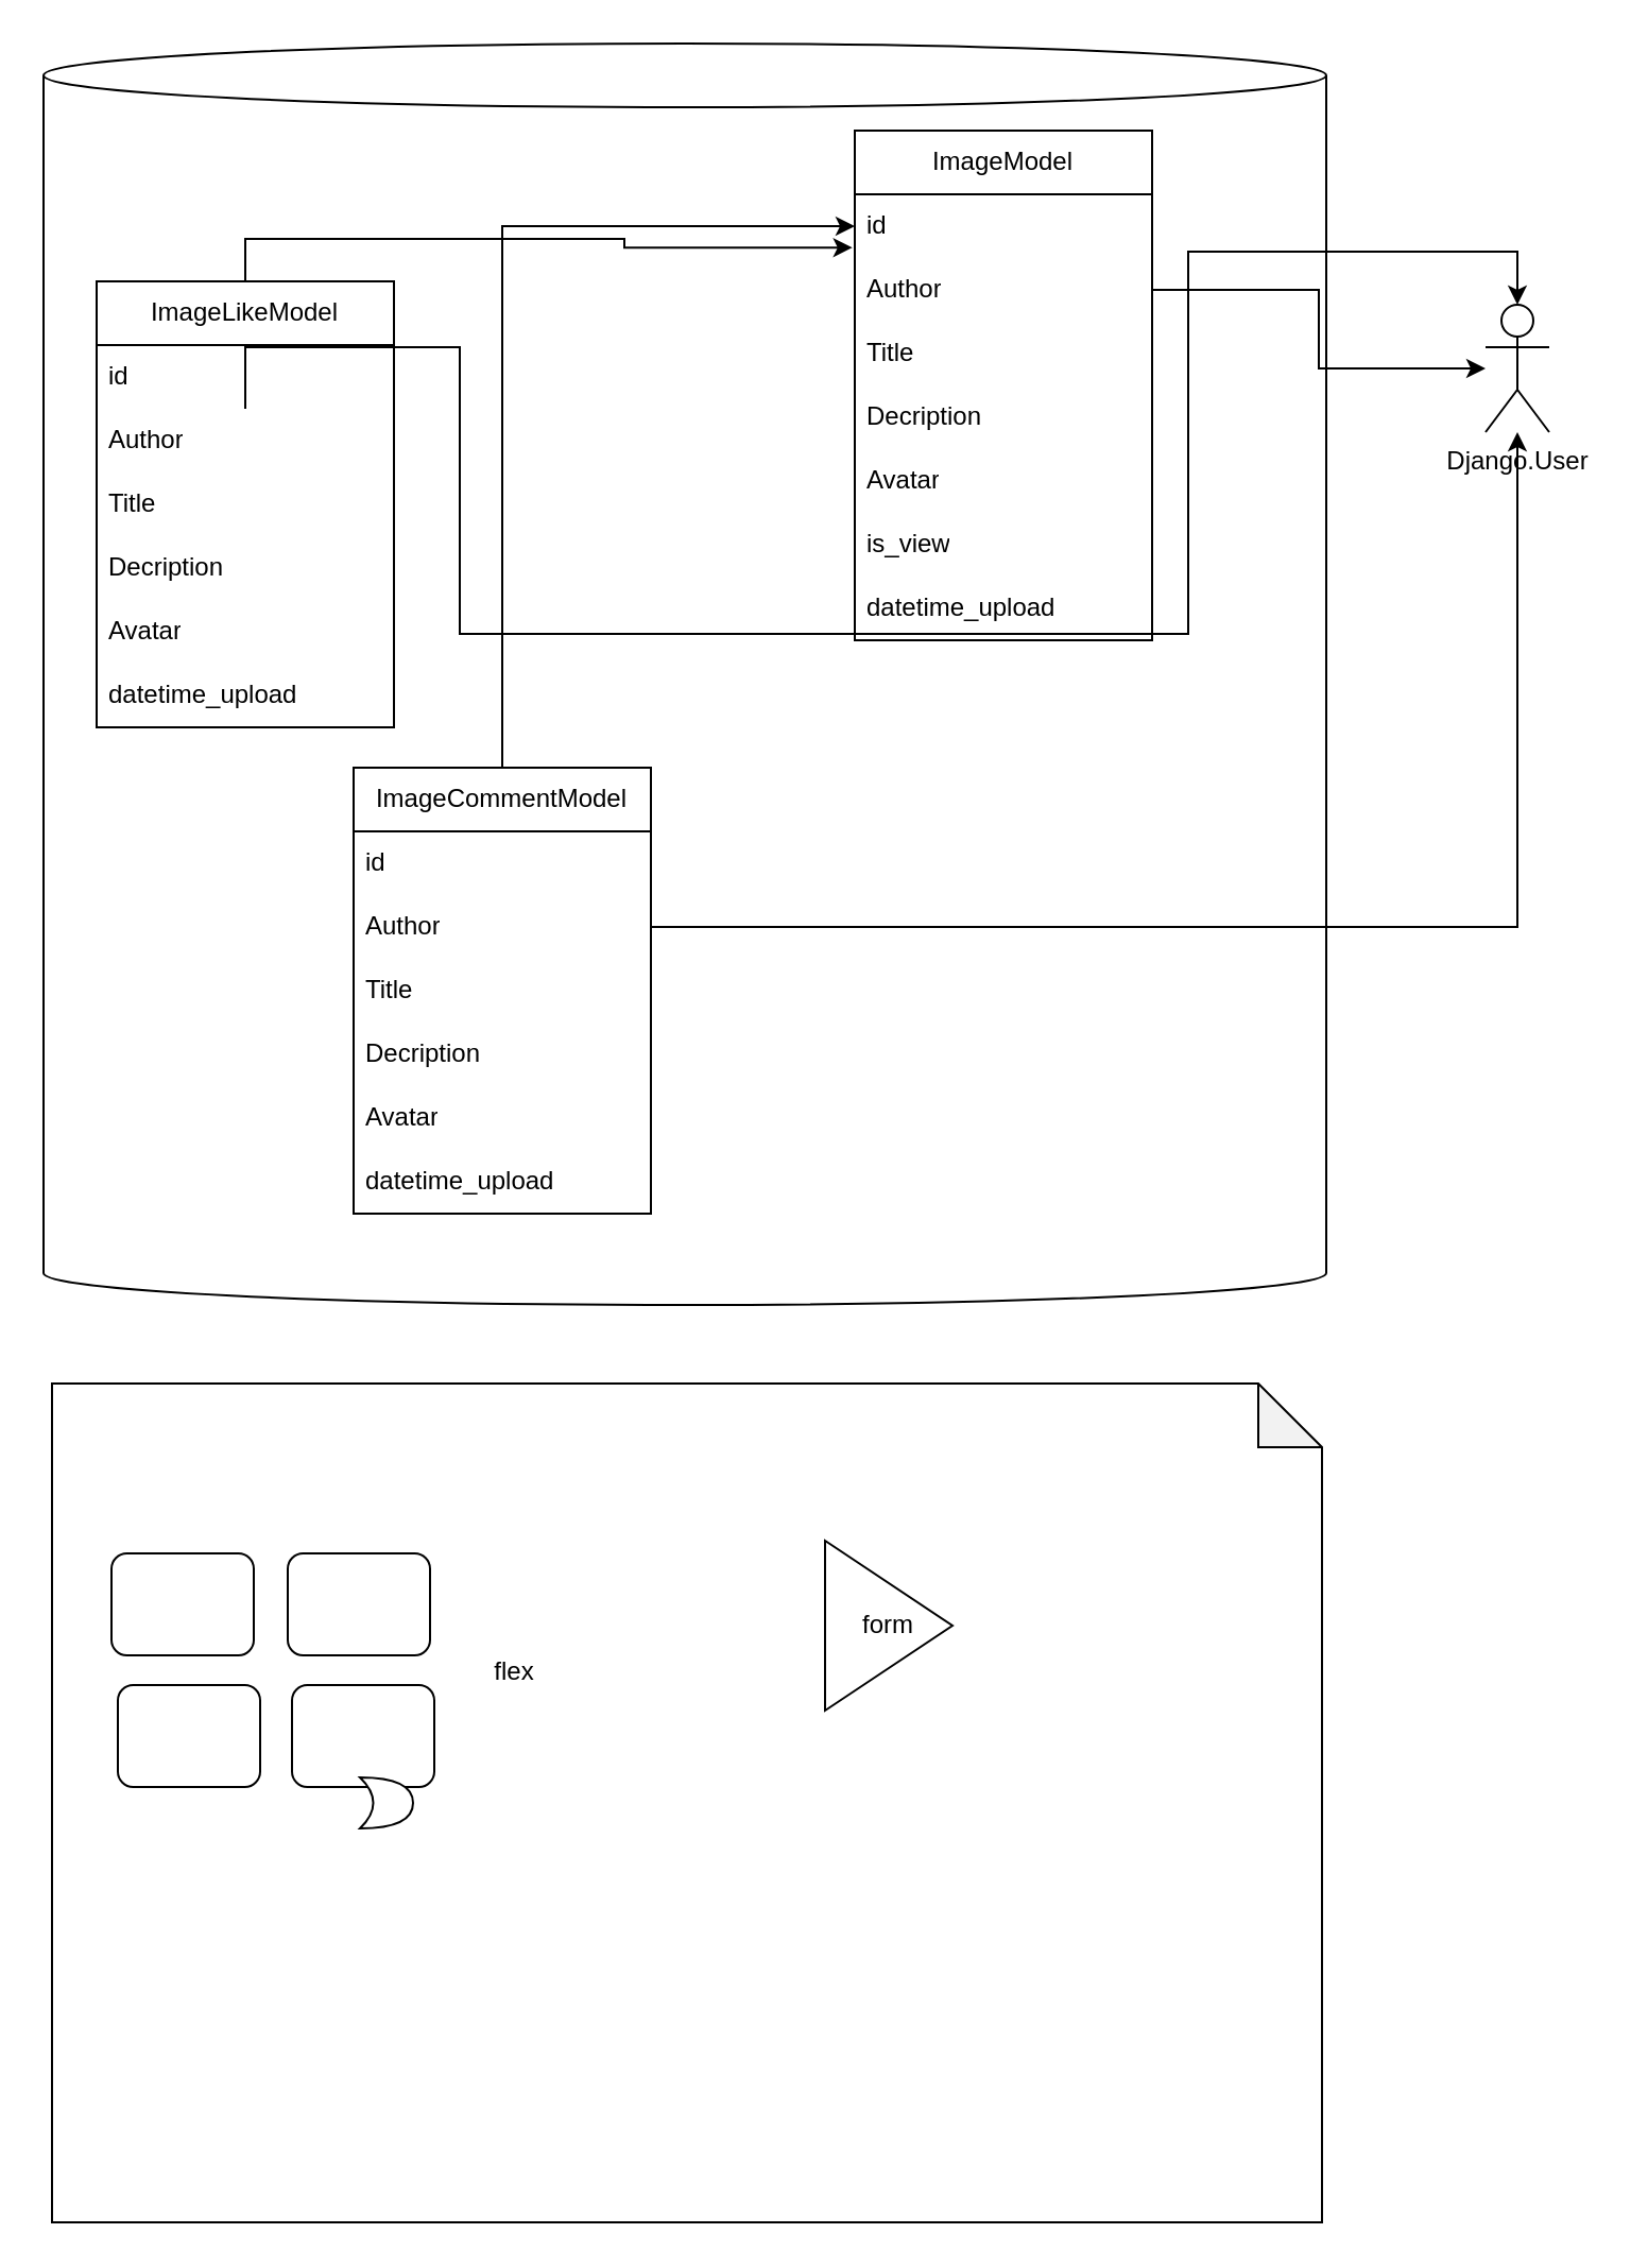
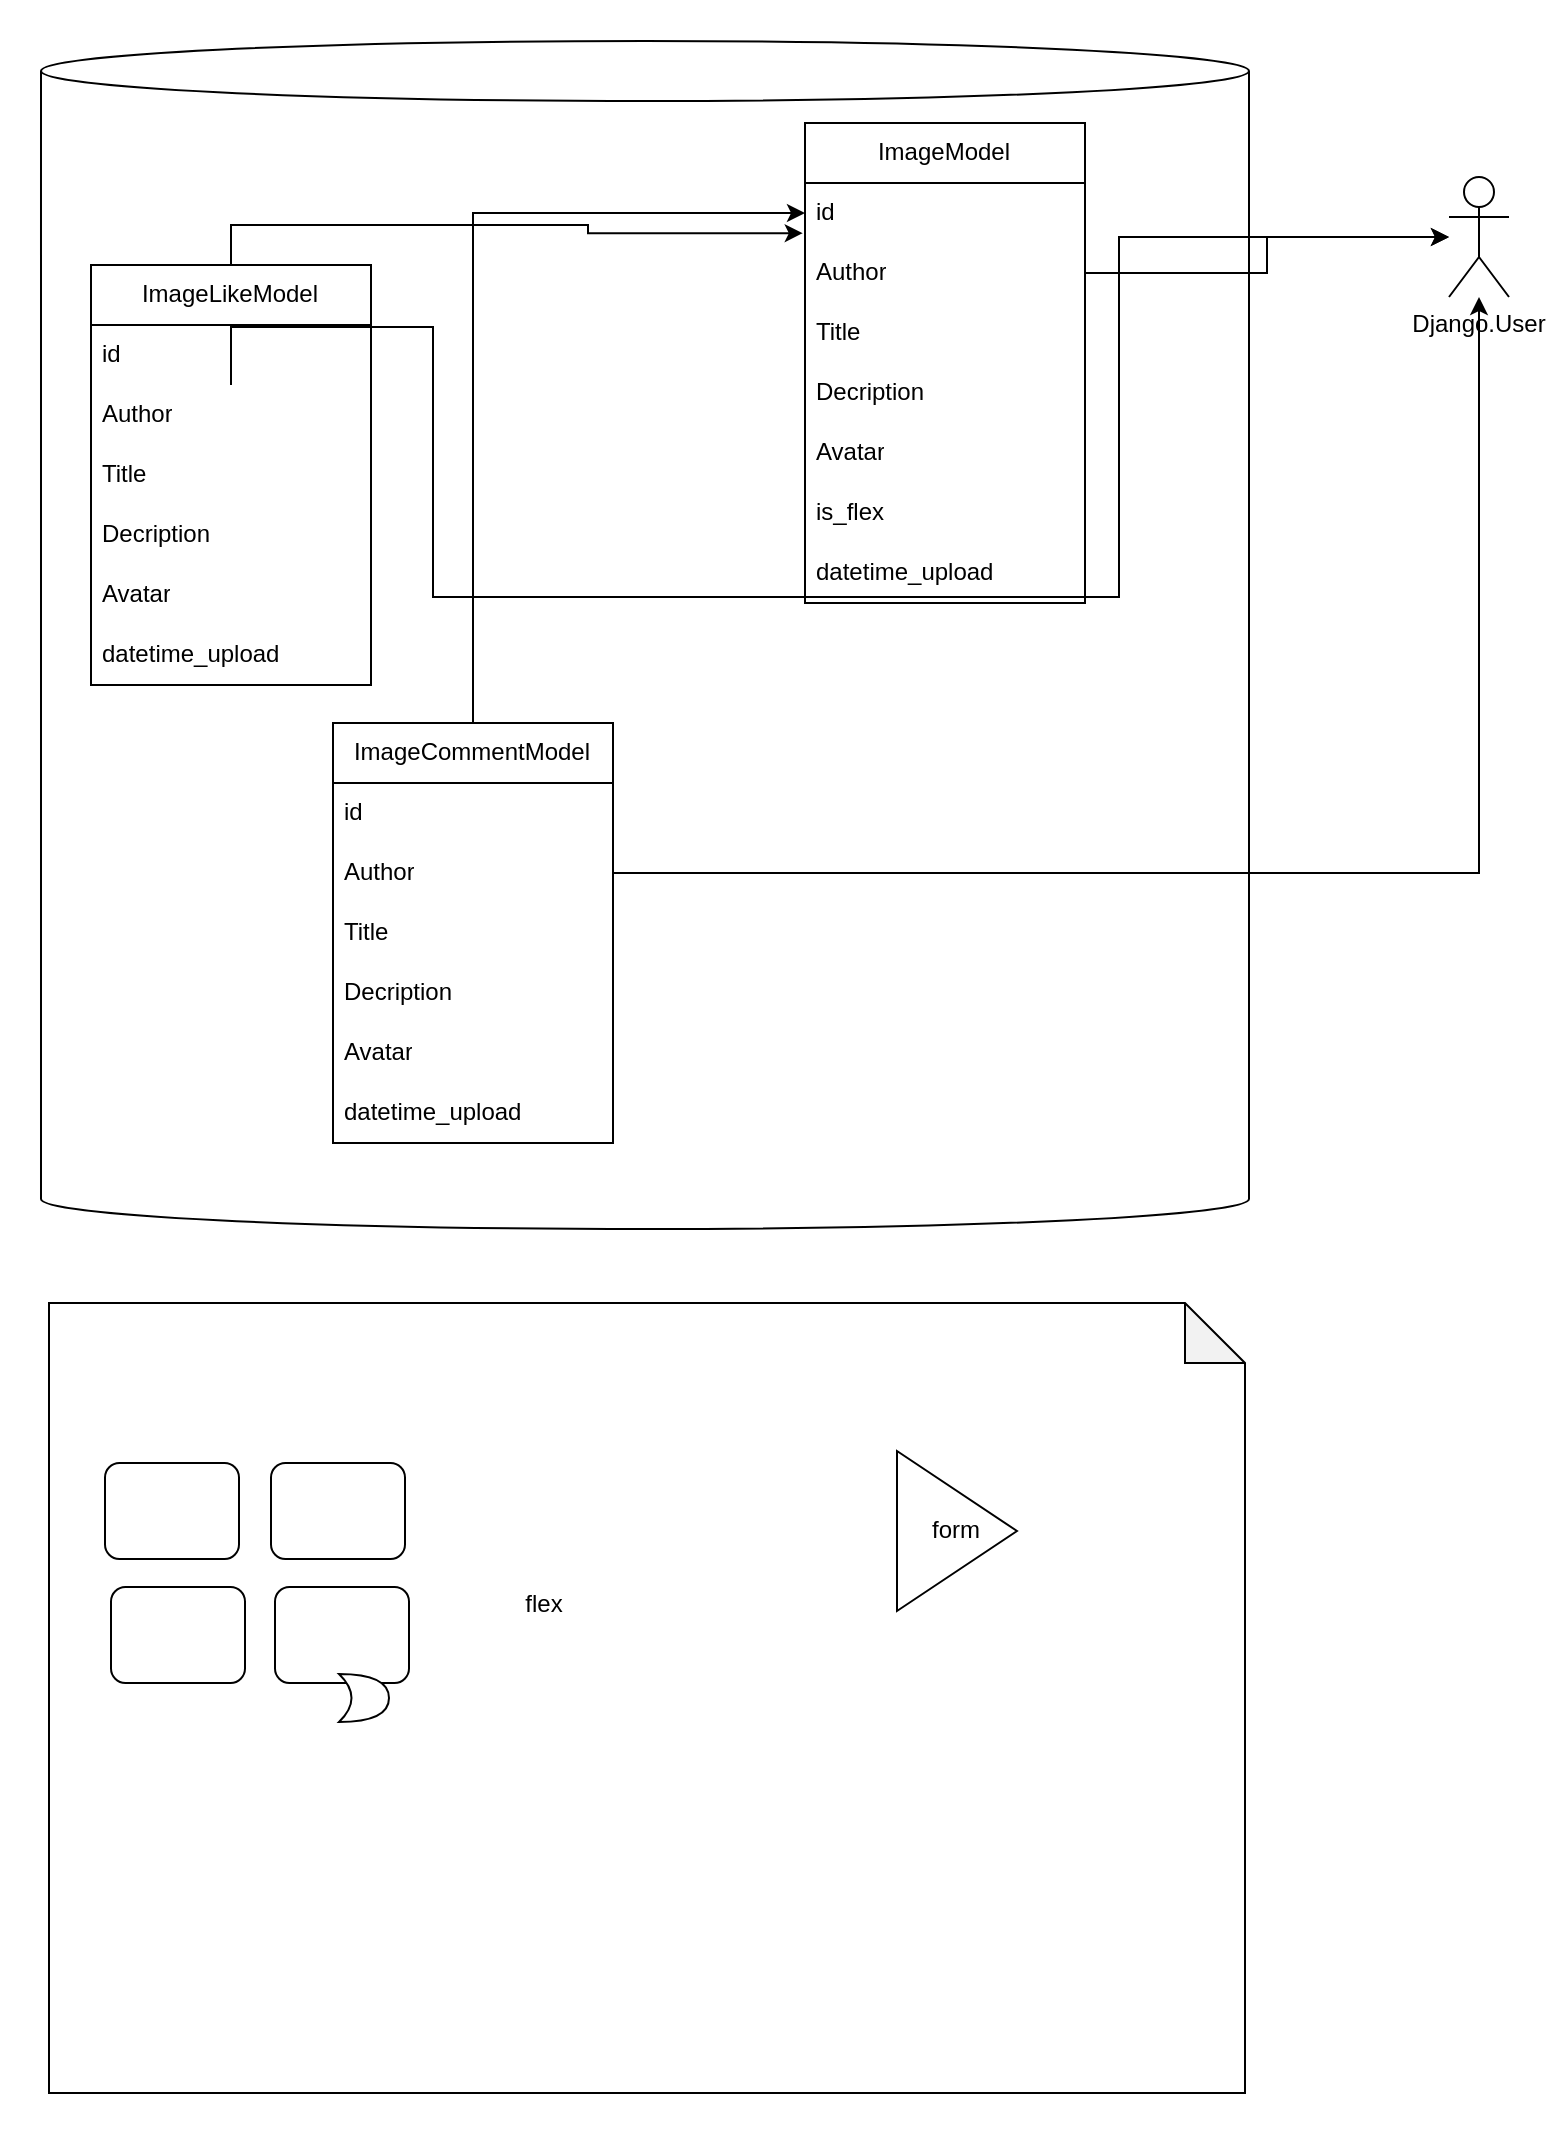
  <mxCell id="0" />
  <mxCell id="1" parent="0" />
  <mxCell id="2" value="" style="shape=cylinder3;whiteSpace=wrap;html=1;boundedLbl=1;backgroundOutline=1;size=15;" vertex="1" parent="1"><mxGeometry x="20" y="20" width="604" height="594" as="geometry" /></mxCell>
  <mxCell id="3" value="ImageModel" style="swimlane;fontStyle=0;childLayout=stackLayout;horizontal=1;startSize=30;horizontalStack=0;resizeParent=1;resizeParentMax=0;resizeLast=0;collapsible=1;marginBottom=0;whiteSpace=wrap;html=1;" vertex="1" parent="1"><mxGeometry x="402" y="61" width="140" height="240" as="geometry" /></mxCell>
  <mxCell id="4" value="id" style="text;strokeColor=none;fillColor=none;align=left;verticalAlign=middle;spacingLeft=4;spacingRight=4;overflow=hidden;points=[[0,0.5],[1,0.5]];portConstraint=eastwest;rotatable=0;whiteSpace=wrap;html=1;" vertex="1" parent="3"><mxGeometry y="30" width="140" height="30" as="geometry" /></mxCell>
  <mxCell id="5" value="Author" style="text;strokeColor=none;fillColor=none;align=left;verticalAlign=middle;spacingLeft=4;spacingRight=4;overflow=hidden;points=[[0,0.5],[1,0.5]];portConstraint=eastwest;rotatable=0;whiteSpace=wrap;html=1;" vertex="1" parent="3"><mxGeometry y="60" width="140" height="30" as="geometry" /></mxCell>
  <mxCell id="6" value="Title" style="text;strokeColor=none;fillColor=none;align=left;verticalAlign=middle;spacingLeft=4;spacingRight=4;overflow=hidden;points=[[0,0.5],[1,0.5]];portConstraint=eastwest;rotatable=0;whiteSpace=wrap;html=1;" vertex="1" parent="3"><mxGeometry y="90" width="140" height="30" as="geometry" /></mxCell>
  <mxCell id="7" value="Decription" style="text;strokeColor=none;fillColor=none;align=left;verticalAlign=middle;spacingLeft=4;spacingRight=4;overflow=hidden;points=[[0,0.5],[1,0.5]];portConstraint=eastwest;rotatable=0;whiteSpace=wrap;html=1;" vertex="1" parent="3"><mxGeometry y="120" width="140" height="30" as="geometry" /></mxCell>
  <mxCell id="8" value="Avatar" style="text;strokeColor=none;fillColor=none;align=left;verticalAlign=middle;spacingLeft=4;spacingRight=4;overflow=hidden;points=[[0,0.5],[1,0.5]];portConstraint=eastwest;rotatable=0;whiteSpace=wrap;html=1;" vertex="1" parent="3"><mxGeometry y="150" width="140" height="30" as="geometry" /></mxCell>
- <mxCell id="9" value="is_view" style="text;strokeColor=none;fillColor=none;align=left;verticalAlign=middle;spacingLeft=4;spacingRight=4;overflow=hidden;points=[[0,0.5],[1,0.5]];portConstraint=eastwest;rotatable=0;whiteSpace=wrap;html=1;" vertex="1" parent="3"><mxGeometry y="180" width="140" height="30" as="geometry" /></mxCell>
+ <mxCell id="9" value="is_flex" style="text;strokeColor=none;fillColor=none;align=left;verticalAlign=middle;spacingLeft=4;spacingRight=4;overflow=hidden;points=[[0,0.5],[1,0.5]];portConstraint=eastwest;rotatable=0;whiteSpace=wrap;html=1;" vertex="1" parent="3"><mxGeometry y="180" width="140" height="30" as="geometry" /></mxCell>
  <mxCell id="10" value="datetime_upload" style="text;strokeColor=none;fillColor=none;align=left;verticalAlign=middle;spacingLeft=4;spacingRight=4;overflow=hidden;points=[[0,0.5],[1,0.5]];portConstraint=eastwest;rotatable=0;whiteSpace=wrap;html=1;" vertex="1" parent="3"><mxGeometry y="210" width="140" height="30" as="geometry" /></mxCell>
- <mxCell id="11" value="Django.User" style="shape=umlActor;verticalLabelPosition=bottom;verticalAlign=top;html=1;outlineConnect=0;" vertex="1" parent="1"><mxGeometry x="699" y="143" width="30" height="60" as="geometry" /></mxCell>
+ <mxCell id="11" value="Django.User" style="shape=umlActor;verticalLabelPosition=bottom;verticalAlign=top;html=1;outlineConnect=0;" vertex="1" parent="1"><mxGeometry x="724" y="88" width="30" height="60" as="geometry" /></mxCell>
  <mxCell id="12" style="edgeStyle=orthogonalEdgeStyle;rounded=0;orthogonalLoop=1;jettySize=auto;html=1;" edge="1" parent="1" source="5" target="11"><mxGeometry relative="1" as="geometry" /></mxCell>
  <mxCell id="13" style="edgeStyle=orthogonalEdgeStyle;rounded=0;orthogonalLoop=1;jettySize=auto;html=1;entryX=-0.008;entryY=0.837;entryDx=0;entryDy=0;entryPerimeter=0;" edge="1" parent="1" source="14" target="4"><mxGeometry relative="1" as="geometry" /></mxCell>
  <mxCell id="14" value="ImageLikeModel" style="swimlane;fontStyle=0;childLayout=stackLayout;horizontal=1;startSize=30;horizontalStack=0;resizeParent=1;resizeParentMax=0;resizeLast=0;collapsible=1;marginBottom=0;whiteSpace=wrap;html=1;" vertex="1" parent="1"><mxGeometry x="45" y="132" width="140" height="210" as="geometry" /></mxCell>
  <mxCell id="15" value="id" style="text;strokeColor=none;fillColor=none;align=left;verticalAlign=middle;spacingLeft=4;spacingRight=4;overflow=hidden;points=[[0,0.5],[1,0.5]];portConstraint=eastwest;rotatable=0;whiteSpace=wrap;html=1;" vertex="1" parent="14"><mxGeometry y="30" width="140" height="30" as="geometry" /></mxCell>
  <mxCell id="16" value="Author" style="text;strokeColor=none;fillColor=none;align=left;verticalAlign=middle;spacingLeft=4;spacingRight=4;overflow=hidden;points=[[0,0.5],[1,0.5]];portConstraint=eastwest;rotatable=0;whiteSpace=wrap;html=1;" vertex="1" parent="14"><mxGeometry y="60" width="140" height="30" as="geometry" /></mxCell>
  <mxCell id="17" value="Title" style="text;strokeColor=none;fillColor=none;align=left;verticalAlign=middle;spacingLeft=4;spacingRight=4;overflow=hidden;points=[[0,0.5],[1,0.5]];portConstraint=eastwest;rotatable=0;whiteSpace=wrap;html=1;" vertex="1" parent="14"><mxGeometry y="90" width="140" height="30" as="geometry" /></mxCell>
  <mxCell id="18" value="Decription" style="text;strokeColor=none;fillColor=none;align=left;verticalAlign=middle;spacingLeft=4;spacingRight=4;overflow=hidden;points=[[0,0.5],[1,0.5]];portConstraint=eastwest;rotatable=0;whiteSpace=wrap;html=1;" vertex="1" parent="14"><mxGeometry y="120" width="140" height="30" as="geometry" /></mxCell>
  <mxCell id="19" value="Avatar" style="text;strokeColor=none;fillColor=none;align=left;verticalAlign=middle;spacingLeft=4;spacingRight=4;overflow=hidden;points=[[0,0.5],[1,0.5]];portConstraint=eastwest;rotatable=0;whiteSpace=wrap;html=1;" vertex="1" parent="14"><mxGeometry y="150" width="140" height="30" as="geometry" /></mxCell>
  <mxCell id="20" value="datetime_upload" style="text;strokeColor=none;fillColor=none;align=left;verticalAlign=middle;spacingLeft=4;spacingRight=4;overflow=hidden;points=[[0,0.5],[1,0.5]];portConstraint=eastwest;rotatable=0;whiteSpace=wrap;html=1;" vertex="1" parent="14"><mxGeometry y="180" width="140" height="30" as="geometry" /></mxCell>
  <mxCell id="21" style="edgeStyle=orthogonalEdgeStyle;rounded=0;orthogonalLoop=1;jettySize=auto;html=1;" edge="1" parent="1" source="22" target="4"><mxGeometry relative="1" as="geometry" /></mxCell>
  <mxCell id="22" value="ImageCommentModel" style="swimlane;fontStyle=0;childLayout=stackLayout;horizontal=1;startSize=30;horizontalStack=0;resizeParent=1;resizeParentMax=0;resizeLast=0;collapsible=1;marginBottom=0;whiteSpace=wrap;html=1;" vertex="1" parent="1"><mxGeometry x="166" y="361" width="140" height="210" as="geometry" /></mxCell>
  <mxCell id="23" value="id" style="text;strokeColor=none;fillColor=none;align=left;verticalAlign=middle;spacingLeft=4;spacingRight=4;overflow=hidden;points=[[0,0.5],[1,0.5]];portConstraint=eastwest;rotatable=0;whiteSpace=wrap;html=1;" vertex="1" parent="22"><mxGeometry y="30" width="140" height="30" as="geometry" /></mxCell>
  <mxCell id="24" value="Author" style="text;strokeColor=none;fillColor=none;align=left;verticalAlign=middle;spacingLeft=4;spacingRight=4;overflow=hidden;points=[[0,0.5],[1,0.5]];portConstraint=eastwest;rotatable=0;whiteSpace=wrap;html=1;" vertex="1" parent="22"><mxGeometry y="60" width="140" height="30" as="geometry" /></mxCell>
  <mxCell id="25" value="Title" style="text;strokeColor=none;fillColor=none;align=left;verticalAlign=middle;spacingLeft=4;spacingRight=4;overflow=hidden;points=[[0,0.5],[1,0.5]];portConstraint=eastwest;rotatable=0;whiteSpace=wrap;html=1;" vertex="1" parent="22"><mxGeometry y="90" width="140" height="30" as="geometry" /></mxCell>
  <mxCell id="26" value="Decription" style="text;strokeColor=none;fillColor=none;align=left;verticalAlign=middle;spacingLeft=4;spacingRight=4;overflow=hidden;points=[[0,0.5],[1,0.5]];portConstraint=eastwest;rotatable=0;whiteSpace=wrap;html=1;" vertex="1" parent="22"><mxGeometry y="120" width="140" height="30" as="geometry" /></mxCell>
  <mxCell id="27" value="Avatar" style="text;strokeColor=none;fillColor=none;align=left;verticalAlign=middle;spacingLeft=4;spacingRight=4;overflow=hidden;points=[[0,0.5],[1,0.5]];portConstraint=eastwest;rotatable=0;whiteSpace=wrap;html=1;" vertex="1" parent="22"><mxGeometry y="150" width="140" height="30" as="geometry" /></mxCell>
  <mxCell id="28" value="datetime_upload" style="text;strokeColor=none;fillColor=none;align=left;verticalAlign=middle;spacingLeft=4;spacingRight=4;overflow=hidden;points=[[0,0.5],[1,0.5]];portConstraint=eastwest;rotatable=0;whiteSpace=wrap;html=1;" vertex="1" parent="22"><mxGeometry y="180" width="140" height="30" as="geometry" /></mxCell>
  <mxCell id="29" style="edgeStyle=orthogonalEdgeStyle;rounded=0;orthogonalLoop=1;jettySize=auto;html=1;" edge="1" parent="1" source="24" target="11"><mxGeometry relative="1" as="geometry" /></mxCell>
  <mxCell id="30" style="edgeStyle=orthogonalEdgeStyle;rounded=0;orthogonalLoop=1;jettySize=auto;html=1;" edge="1" parent="1" source="16" target="11"><mxGeometry relative="1" as="geometry"><Array as="points"><mxPoint x="216" y="163" /><mxPoint x="216" y="298" /><mxPoint x="559" y="298" /><mxPoint x="559" y="118" /></Array></mxGeometry></mxCell>
  <mxCell id="31" value="" style="shape=note;whiteSpace=wrap;html=1;backgroundOutline=1;darkOpacity=0.05;" vertex="1" parent="1"><mxGeometry x="24" y="651" width="598" height="395" as="geometry" /></mxCell>
  <mxCell id="32" value="" style="rounded=1;whiteSpace=wrap;html=1;" vertex="1" parent="1"><mxGeometry x="52" y="731" width="67" height="48" as="geometry" /></mxCell>
  <mxCell id="33" value="" style="rounded=1;whiteSpace=wrap;html=1;" vertex="1" parent="1"><mxGeometry x="135" y="731" width="67" height="48" as="geometry" /></mxCell>
  <mxCell id="34" value="" style="rounded=1;whiteSpace=wrap;html=1;" vertex="1" parent="1"><mxGeometry x="55" y="793" width="67" height="48" as="geometry" /></mxCell>
  <mxCell id="35" value="" style="rounded=1;whiteSpace=wrap;html=1;" vertex="1" parent="1"><mxGeometry x="137" y="793" width="67" height="48" as="geometry" /></mxCell>
- <mxCell id="36" value="flex" style="text;html=1;strokeColor=none;fillColor=none;align=center;verticalAlign=middle;whiteSpace=wrap;rounded=0;" vertex="1" parent="1"><mxGeometry x="212" y="772" width="60" height="30" as="geometry" /></mxCell>
- <mxCell id="37" value="form" style="triangle;whiteSpace=wrap;html=1;" vertex="1" parent="1"><mxGeometry x="388" y="725" width="60" height="80" as="geometry" /></mxCell>
+ <mxCell id="36" value="flex" style="text;html=1;strokeColor=none;fillColor=none;align=center;verticalAlign=middle;whiteSpace=wrap;rounded=0;" vertex="1" parent="1"><mxGeometry x="242" y="787" width="60" height="30" as="geometry" /></mxCell>
+ <mxCell id="37" value="form" style="triangle;whiteSpace=wrap;html=1;" vertex="1" parent="1"><mxGeometry x="448" y="725" width="60" height="80" as="geometry" /></mxCell>
  <mxCell id="38" value="" style="shape=xor;whiteSpace=wrap;html=1;" vertex="1" parent="1"><mxGeometry x="169" y="836.5" width="25" height="24" as="geometry" /></mxCell>
